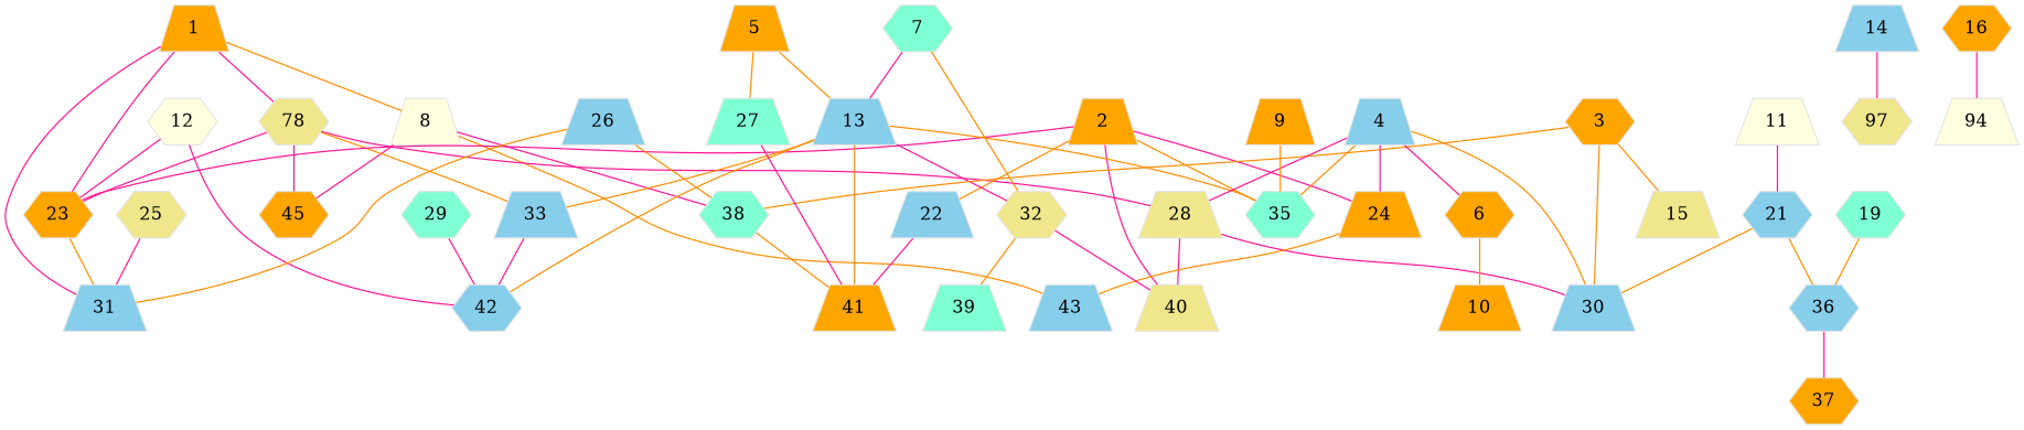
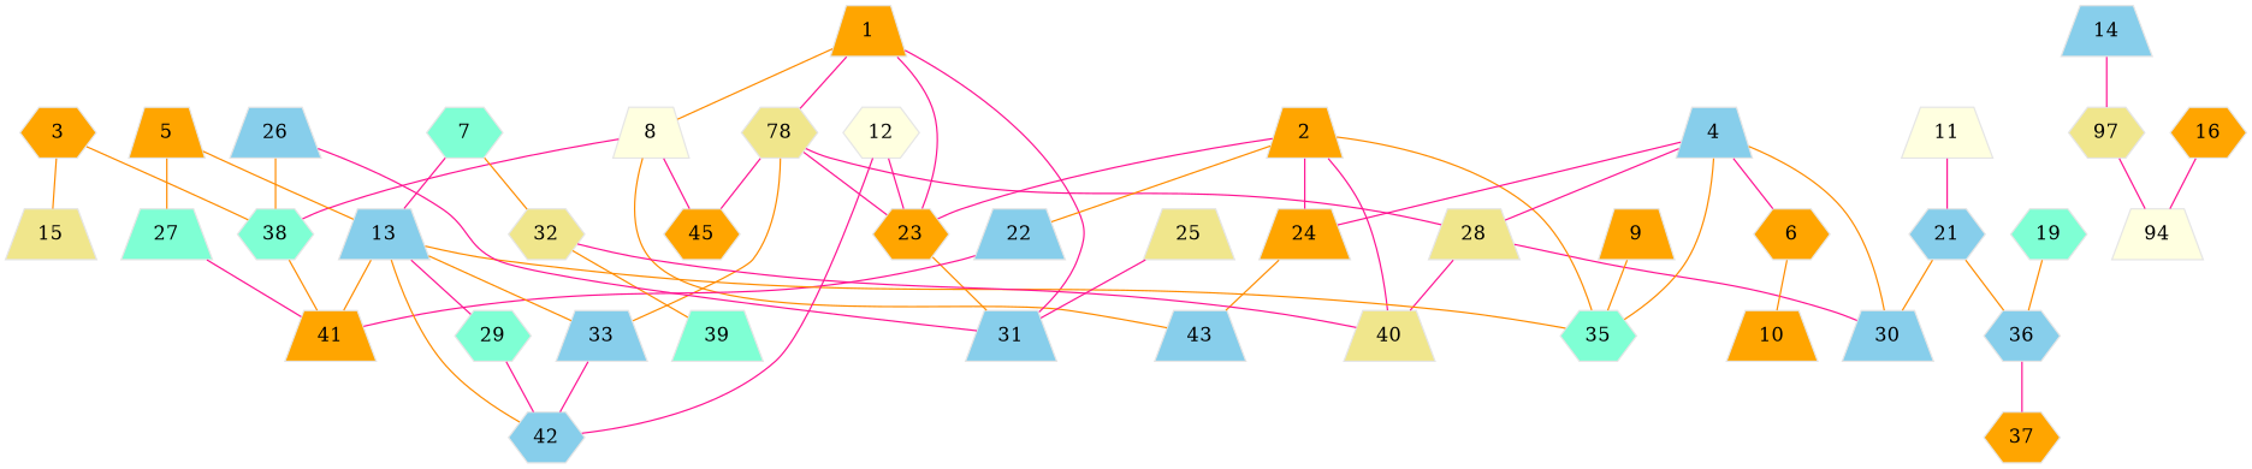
  graph {
    node [color=gray90 fillcolor=orange shape=trapezium style=filled]
    edge [color=deeppink weight=1.0]
    8 [fillcolor=lightyellow]
    1
    n3 [fillcolor=khaki label=78 shape=hexagon]
    23 [shape=hexagon]
    31 [fillcolor=skyblue]
    38 [fillcolor=aquamarine shape=hexagon]
    43 [fillcolor=skyblue]
    45 [shape=hexagon]
    28 [fillcolor=khaki]
    33 [fillcolor=skyblue]
    2
    22 [fillcolor=skyblue]
    24
    35 [fillcolor=aquamarine shape=hexagon]
    40 [fillcolor=khaki]
    13 [fillcolor=skyblue]
    42 [fillcolor=skyblue shape=hexagon]
    29 [fillcolor=aquamarine shape=hexagon]
    41
    14 [fillcolor=skyblue]
    n21 [fillcolor=khaki label=97 shape=hexagon]
    3 [shape=hexagon]
    15 [fillcolor=khaki]
    30 [fillcolor=skyblue]
    4 [fillcolor=skyblue]
    6 [shape=hexagon]
    10
    5
    27 [fillcolor=aquamarine]
    7 [fillcolor=aquamarine shape=hexagon]
    32 [fillcolor=khaki shape=hexagon]
    39 [fillcolor=aquamarine]
    9
    11 [fillcolor=lightyellow]
    21 [fillcolor=skyblue shape=hexagon]
    36 [fillcolor=skyblue shape=hexagon]
    12 [fillcolor=lightyellow shape=hexagon]
    n38 [fillcolor=lightyellow label=94]
    16 [shape=hexagon]
    19 [fillcolor=aquamarine shape=hexagon]
    37 [shape=hexagon]
-   25 [fillcolor=khaki shape=hexagon]
+   25 [fillcolor=khaki]
    26 [fillcolor=skyblue]
    8 -- 38
    8 -- 43 [color=darkorange]
    8 -- 45
    1 -- 8 [color=darkorange]
    1 -- n3
    1 -- 23
    1 -- 31
    n3 -- 23
    n3 -- 45
    n3 -- 28
    n3 -- 33 [color=darkorange]
    23 -- 31 [color=darkorange]
    38 -- 41 [color=darkorange]
    28 -- 40
    28 -- 30
    33 -- 42
    2 -- 23
    2 -- 22 [color=darkorange]
    2 -- 24
    2 -- 35 [color=darkorange]
    2 -- 40
    22 -- 41
    24 -- 43 [color=darkorange]
    13 -- 33 [color=darkorange]
    13 -- 35 [color=darkorange]
    13 -- 42 [color=darkorange]
-   13 -- 32
+   13 -- 29
    13 -- 41 [color=darkorange weight=3.0]
    29 -- 42
    14 -- n21
+   n21 -- n38
    3 -- 38 [color=darkorange]
    3 -- 15 [color=darkorange]
-   3 -- 30 [color=darkorange]
    4 -- 28
    4 -- 24
    4 -- 35 [color=darkorange]
    4 -- 30 [color=darkorange]
    4 -- 6
    6 -- 10 [color=darkorange]
    5 -- 13 [color=darkorange]
    5 -- 27 [color=darkorange]
    27 -- 41
    7 -- 13
    7 -- 32 [color=darkorange]
    32 -- 40
    32 -- 39 [color=darkorange]
    9 -- 35 [color=darkorange]
    11 -- 21
    21 -- 30 [color=darkorange]
    21 -- 36 [color=darkorange]
    36 -- 37
    12 -- 23
    12 -- 42
    16 -- n38
    19 -- 36 [color=darkorange]
    25 -- 31
-   26 -- 31 [color=darkorange]
+   26 -- 31
    26 -- 38 [color=darkorange]
  }
